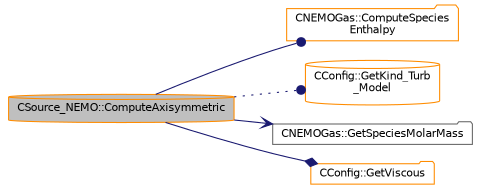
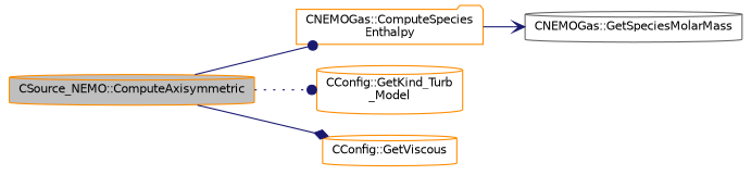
  digraph {
    rankdir=LR
    node [color=darkorange fillcolor=white fontname=Helvetica fontsize=10 shape=cylinder style=filled]
    edge [arrowhead=dot color=midnightblue fontname=Helvetica fontsize=10 labelfontname=Helvetica labelfontsize=10 style=solid]
    n1 [fillcolor=grey75 fontcolor=black height=0.2 label="CSource_NEMO::ComputeAxisymmetric" width=0.4]
    n2 [height=0.2 label="CNEMOGas::ComputeSpecies\lEnthalpy" shape=folder width=0.4]
    n3 [height=0.2 label="CConfig::GetKind_Turb\l_Model" width=0.4]
-   n4 [color=gray40 height=0.2 label="CNEMOGas::GetSpeciesMolarMass" shape=folder width=0.4]
-   n5 [height=0.2 label="CConfig::GetViscous" shape=folder width=0.4]
+   n4 [color=gray40 height=0.2 label="CNEMOGas::GetSpeciesMolarMass" width=0.4]
+   n5 [height=0.2 label="CConfig::GetViscous" width=0.4]
    n1 -> n2
    n1 -> n3 [style=dotted]
-   n1 -> n4 [arrowhead=vee]
+   n2 -> n4 [arrowhead=vee]
    n1 -> n5 [arrowhead=diamond]
  }
